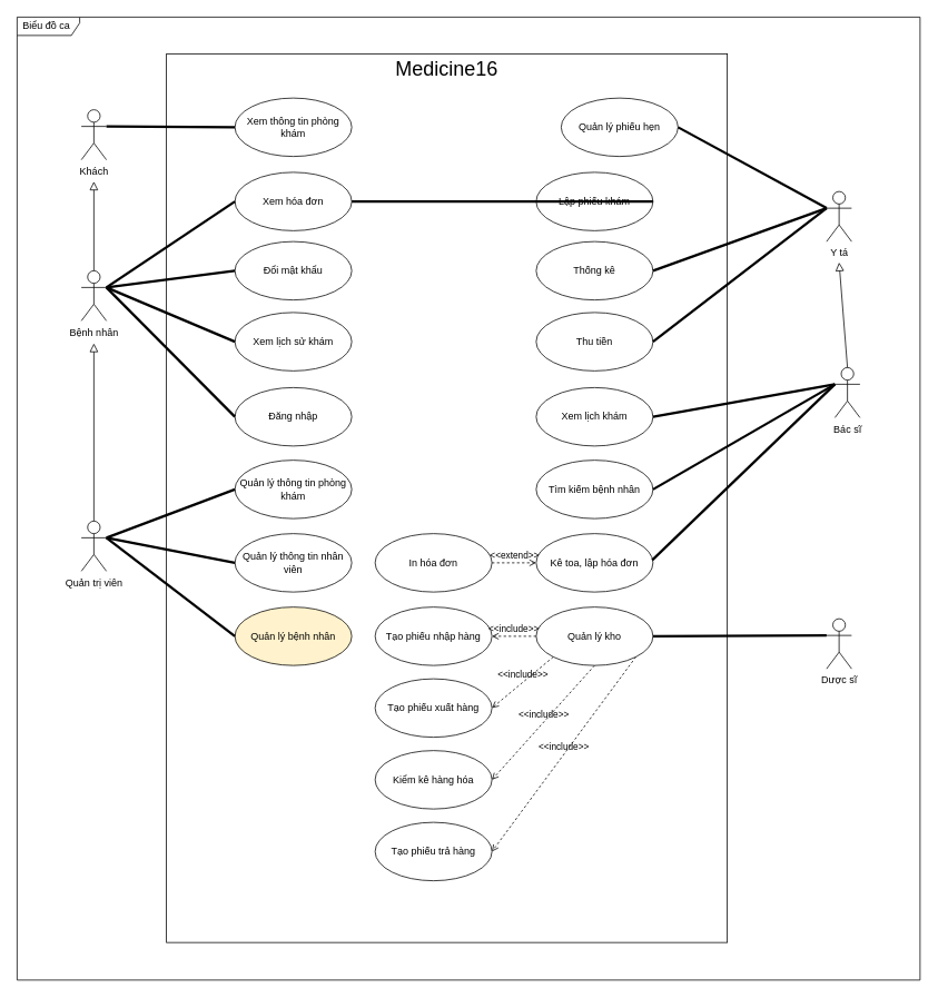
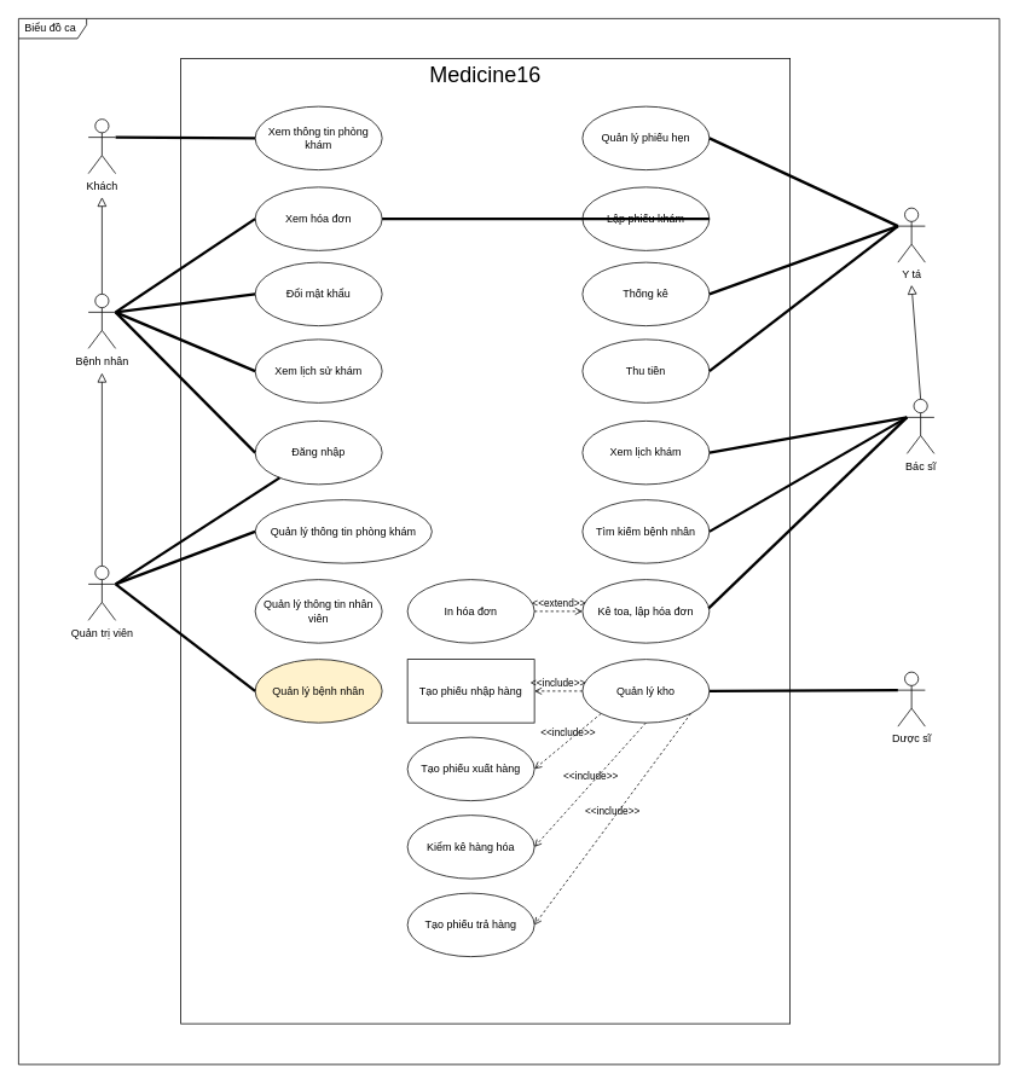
  <mxCell id="0" />
  <mxCell id="1" parent="0" />
  <mxCell id="2" value="Biểu đồ ca" style="shape=umlFrame;whiteSpace=wrap;html=1;width=75;height=22;boundedLbl=1;verticalAlign=middle;align=left;spacingLeft=5;" parent="1" vertex="1"><mxGeometry x="20" y="20" width="1082" height="1154" as="geometry" /></mxCell>
  <mxCell id="3" value="" style="rounded=0;whiteSpace=wrap;html=1;" parent="1" vertex="1"><mxGeometry x="199" y="64" width="672" height="1065" as="geometry" /></mxCell>
  <mxCell id="4" value="Quản trị viên" style="shape=umlActor;verticalLabelPosition=bottom;verticalAlign=top;html=1;" parent="1" vertex="1"><mxGeometry x="97" y="624" width="30" height="60" as="geometry" /></mxCell>
  <mxCell id="5" value="Xem thông tin phòng khám" style="ellipse;whiteSpace=wrap;html=1;" parent="1" vertex="1"><mxGeometry x="281" y="117" width="140" height="70" as="geometry" /></mxCell>
- <mxCell id="6" value="Quản lý thông tin phòng khám" style="ellipse;whiteSpace=wrap;html=1;" parent="1" vertex="1"><mxGeometry x="281" y="551" width="140" height="70" as="geometry" /></mxCell>
+ <mxCell id="6" value="Quản lý thông tin phòng khám" style="ellipse;whiteSpace=wrap;html=1;" parent="1" vertex="1"><mxGeometry x="281" y="551" width="195" height="70" as="geometry" /></mxCell>
  <mxCell id="7" value="" style="endArrow=none;startArrow=none;endFill=0;startFill=0;endSize=8;html=1;verticalAlign=bottom;labelBackgroundColor=none;strokeWidth=3;exitX=1;exitY=0.333;exitDx=0;exitDy=0;exitPerimeter=0;entryX=0;entryY=0.5;entryDx=0;entryDy=0;" parent="1" source="9" target="5" edge="1"><mxGeometry width="160" relative="1" as="geometry"><mxPoint x="283" y="264" as="sourcePoint" /><mxPoint x="426" y="365" as="targetPoint" /></mxGeometry></mxCell>
  <mxCell id="8" value="" style="endArrow=none;startArrow=none;endFill=0;startFill=0;endSize=8;html=1;verticalAlign=bottom;labelBackgroundColor=none;strokeWidth=3;exitX=1;exitY=0.333;exitDx=0;exitDy=0;exitPerimeter=0;entryX=0;entryY=0.5;entryDx=0;entryDy=0;" parent="1" source="4" target="6" edge="1"><mxGeometry width="160" relative="1" as="geometry"><mxPoint x="283" y="264" as="sourcePoint" /><mxPoint x="552" y="376" as="targetPoint" /></mxGeometry></mxCell>
  <mxCell id="9" value="Khách" style="shape=umlActor;verticalLabelPosition=bottom;verticalAlign=top;html=1;" parent="1" vertex="1"><mxGeometry x="97" y="131" width="30" height="60" as="geometry" /></mxCell>
  <mxCell id="10" value="&lt;font style=&quot;font-size: 24px&quot;&gt;Medicine16&lt;/font&gt;" style="text;html=1;strokeColor=none;fillColor=none;align=center;verticalAlign=middle;whiteSpace=wrap;rounded=0;" parent="1" vertex="1"><mxGeometry x="515" y="73" width="40" height="20" as="geometry" /></mxCell>
  <mxCell id="11" value="Quản lý bệnh nhân" style="ellipse;whiteSpace=wrap;html=1;fillColor=#fff2cc;" vertex="1" parent="1"><mxGeometry x="281" y="727" width="140" height="70" as="geometry" /></mxCell>
  <mxCell id="12" value="" style="endArrow=none;startArrow=none;endFill=0;startFill=0;endSize=8;html=1;verticalAlign=bottom;labelBackgroundColor=none;strokeWidth=3;entryX=0;entryY=0.5;entryDx=0;entryDy=0;exitX=1;exitY=0.333;exitDx=0;exitDy=0;exitPerimeter=0;" edge="1" parent="1" source="4" target="11"><mxGeometry width="160" relative="1" as="geometry"><mxPoint x="130" y="303" as="sourcePoint" /><mxPoint x="288" y="313" as="targetPoint" /></mxGeometry></mxCell>
  <mxCell id="13" value="Quản lý thông tin nhân viên" style="ellipse;whiteSpace=wrap;html=1;" vertex="1" parent="1"><mxGeometry x="281" y="639" width="140" height="70" as="geometry" /></mxCell>
  <mxCell id="14" value="Bệnh nhân" style="shape=umlActor;verticalLabelPosition=bottom;verticalAlign=top;html=1;" vertex="1" parent="1"><mxGeometry x="97" y="324" width="30" height="60" as="geometry" /></mxCell>
  <mxCell id="15" value="Đổi mật khẩu" style="ellipse;whiteSpace=wrap;html=1;" vertex="1" parent="1"><mxGeometry x="281" y="289" width="140" height="70" as="geometry" /></mxCell>
  <mxCell id="16" value="Đăng nhập" style="ellipse;whiteSpace=wrap;html=1;" vertex="1" parent="1"><mxGeometry x="281" y="464" width="140" height="70" as="geometry" /></mxCell>
  <mxCell id="17" value="Xem lịch sử khám" style="ellipse;whiteSpace=wrap;html=1;" vertex="1" parent="1"><mxGeometry x="281" y="374" width="140" height="70" as="geometry" /></mxCell>
  <mxCell id="18" value="Xem hóa đơn" style="ellipse;whiteSpace=wrap;html=1;" vertex="1" parent="1"><mxGeometry x="281" y="206" width="140" height="70" as="geometry" /></mxCell>
  <mxCell id="19" value="" style="endArrow=none;startArrow=none;endFill=0;startFill=0;endSize=8;html=1;verticalAlign=bottom;labelBackgroundColor=none;strokeWidth=3;exitX=1;exitY=0.333;exitDx=0;exitDy=0;exitPerimeter=0;entryX=0;entryY=0.5;entryDx=0;entryDy=0;" edge="1" parent="1" source="14" target="15"><mxGeometry width="160" relative="1" as="geometry"><mxPoint x="137" y="161" as="sourcePoint" /><mxPoint x="291" y="162" as="targetPoint" /></mxGeometry></mxCell>
  <mxCell id="20" value="" style="endArrow=none;startArrow=none;endFill=0;startFill=0;endSize=8;html=1;verticalAlign=bottom;labelBackgroundColor=none;strokeWidth=3;exitX=1;exitY=0.333;exitDx=0;exitDy=0;exitPerimeter=0;entryX=0;entryY=0.5;entryDx=0;entryDy=0;" edge="1" parent="1" source="14" target="16"><mxGeometry width="160" relative="1" as="geometry"><mxPoint x="147" y="171" as="sourcePoint" /><mxPoint x="301" y="172" as="targetPoint" /></mxGeometry></mxCell>
  <mxCell id="21" value="" style="endArrow=none;startArrow=none;endFill=0;startFill=0;endSize=8;html=1;verticalAlign=bottom;labelBackgroundColor=none;strokeWidth=3;exitX=1;exitY=0.333;exitDx=0;exitDy=0;exitPerimeter=0;entryX=0;entryY=0.5;entryDx=0;entryDy=0;" edge="1" parent="1" source="14" target="17"><mxGeometry width="160" relative="1" as="geometry"><mxPoint x="137" y="325" as="sourcePoint" /><mxPoint x="296" y="335" as="targetPoint" /></mxGeometry></mxCell>
  <mxCell id="22" value="" style="endArrow=none;startArrow=none;endFill=0;startFill=0;endSize=8;html=1;verticalAlign=bottom;labelBackgroundColor=none;strokeWidth=3;exitX=1;exitY=0.333;exitDx=0;exitDy=0;exitPerimeter=0;entryX=0;entryY=0.5;entryDx=0;entryDy=0;" edge="1" parent="1" source="14" target="18"><mxGeometry width="160" relative="1" as="geometry"><mxPoint x="147" y="335" as="sourcePoint" /><mxPoint x="306" y="345" as="targetPoint" /></mxGeometry></mxCell>
  <mxCell id="23" value="Y tá" style="shape=umlActor;verticalLabelPosition=bottom;verticalAlign=top;html=1;" vertex="1" parent="1"><mxGeometry x="990" y="229" width="30" height="60" as="geometry" /></mxCell>
- <mxCell id="24" value="Quản lý phiếu hẹn" style="ellipse;whiteSpace=wrap;html=1;" vertex="1" parent="1"><mxGeometry x="672" y="117" width="140" height="70" as="geometry" /></mxCell>
+ <mxCell id="24" value="Quản lý phiếu hẹn" style="ellipse;whiteSpace=wrap;html=1;" vertex="1" parent="1"><mxGeometry x="642" y="117" width="140" height="70" as="geometry" /></mxCell>
  <mxCell id="25" value="Lập phiếu khám" style="ellipse;whiteSpace=wrap;html=1;" vertex="1" parent="1"><mxGeometry x="642" y="206" width="140" height="70" as="geometry" /></mxCell>
  <mxCell id="26" value="Thống kê" style="ellipse;whiteSpace=wrap;html=1;" vertex="1" parent="1"><mxGeometry x="642" y="289" width="140" height="70" as="geometry" /></mxCell>
  <mxCell id="27" value="Thu tiền" style="ellipse;whiteSpace=wrap;html=1;" vertex="1" parent="1"><mxGeometry x="642" y="374" width="140" height="70" as="geometry" /></mxCell>
  <mxCell id="28" value="" style="endArrow=none;startArrow=none;endFill=0;startFill=0;endSize=8;html=1;verticalAlign=bottom;labelBackgroundColor=none;strokeWidth=3;exitX=1;exitY=0.5;exitDx=0;exitDy=0;entryX=0;entryY=0.333;entryDx=0;entryDy=0;entryPerimeter=0;" edge="1" parent="1" source="24" target="23"><mxGeometry width="160" relative="1" as="geometry"><mxPoint x="137" y="333" as="sourcePoint" /><mxPoint x="291" y="249" as="targetPoint" /></mxGeometry></mxCell>
  <mxCell id="29" value="" style="endArrow=none;startArrow=none;endFill=0;startFill=0;endSize=8;html=1;verticalAlign=bottom;labelBackgroundColor=none;strokeWidth=3;exitX=1;exitY=0.5;exitDx=0;exitDy=0;" edge="1" parent="1" source="25" target="18"><mxGeometry width="160" relative="1" as="geometry"><mxPoint x="655" y="162" as="sourcePoint" /><mxPoint x="827" y="159" as="targetPoint" /></mxGeometry></mxCell>
  <mxCell id="30" value="" style="endArrow=none;startArrow=none;endFill=0;startFill=0;endSize=8;html=1;verticalAlign=bottom;labelBackgroundColor=none;strokeWidth=3;exitX=1;exitY=0.5;exitDx=0;exitDy=0;entryX=0;entryY=0.333;entryDx=0;entryDy=0;entryPerimeter=0;" edge="1" parent="1" source="26" target="23"><mxGeometry width="160" relative="1" as="geometry"><mxPoint x="665" y="172" as="sourcePoint" /><mxPoint x="837" y="169" as="targetPoint" /></mxGeometry></mxCell>
  <mxCell id="31" value="" style="endArrow=none;startArrow=none;endFill=0;startFill=0;endSize=8;html=1;verticalAlign=bottom;labelBackgroundColor=none;strokeWidth=3;entryX=0;entryY=0.333;entryDx=0;entryDy=0;entryPerimeter=0;exitX=1;exitY=0.5;exitDx=0;exitDy=0;" edge="1" parent="1" source="27" target="23"><mxGeometry width="160" relative="1" as="geometry"><mxPoint x="675" y="182" as="sourcePoint" /><mxPoint x="847" y="179" as="targetPoint" /></mxGeometry></mxCell>
  <mxCell id="32" value="Bác sĩ" style="shape=umlActor;verticalLabelPosition=bottom;verticalAlign=top;html=1;" vertex="1" parent="1"><mxGeometry x="1000" y="440" width="30" height="60" as="geometry" /></mxCell>
  <mxCell id="33" value="Xem lịch khám" style="ellipse;whiteSpace=wrap;html=1;" vertex="1" parent="1"><mxGeometry x="642" y="464" width="140" height="70" as="geometry" /></mxCell>
  <mxCell id="34" value="Tìm kiếm bệnh nhân" style="ellipse;whiteSpace=wrap;html=1;" vertex="1" parent="1"><mxGeometry x="642" y="551" width="140" height="70" as="geometry" /></mxCell>
  <mxCell id="35" value="Kê toa, lập hóa đơn" style="ellipse;whiteSpace=wrap;html=1;" vertex="1" parent="1"><mxGeometry x="642" y="639" width="140" height="70" as="geometry" /></mxCell>
  <mxCell id="36" value="In hóa đơn" style="ellipse;whiteSpace=wrap;html=1;" vertex="1" parent="1"><mxGeometry x="449" y="639" width="140" height="70" as="geometry" /></mxCell>
  <mxCell id="37" value="&amp;lt;&amp;lt;extend&amp;gt;&amp;gt;" style="html=1;verticalAlign=bottom;labelBackgroundColor=none;endArrow=open;endFill=0;dashed=1;exitX=1;exitY=0.5;exitDx=0;exitDy=0;entryX=0;entryY=0.5;entryDx=0;entryDy=0;" edge="1" parent="1" source="36" target="35"><mxGeometry width="160" relative="1" as="geometry"><mxPoint x="492" y="699" as="sourcePoint" /><mxPoint x="619" y="700" as="targetPoint" /></mxGeometry></mxCell>
  <mxCell id="38" value="" style="endArrow=none;startArrow=none;endFill=0;startFill=0;endSize=8;html=1;verticalAlign=bottom;labelBackgroundColor=none;strokeWidth=3;entryX=1;entryY=0.5;entryDx=0;entryDy=0;exitX=0;exitY=0.333;exitDx=0;exitDy=0;exitPerimeter=0;" edge="1" parent="1" source="32" target="33"><mxGeometry width="160" relative="1" as="geometry"><mxPoint x="137" y="333" as="sourcePoint" /><mxPoint x="291" y="423" as="targetPoint" /></mxGeometry></mxCell>
  <mxCell id="39" value="" style="endArrow=none;startArrow=none;endFill=0;startFill=0;endSize=8;html=1;verticalAlign=bottom;labelBackgroundColor=none;strokeWidth=3;entryX=1;entryY=0.5;entryDx=0;entryDy=0;exitX=0;exitY=0.333;exitDx=0;exitDy=0;exitPerimeter=0;" edge="1" parent="1" source="32" target="34"><mxGeometry width="160" relative="1" as="geometry"><mxPoint x="137" y="592" as="sourcePoint" /><mxPoint x="288" y="519" as="targetPoint" /></mxGeometry></mxCell>
  <mxCell id="40" value="" style="endArrow=none;startArrow=none;endFill=0;startFill=0;endSize=8;html=1;verticalAlign=bottom;labelBackgroundColor=none;strokeWidth=3;entryX=0.994;entryY=0.453;entryDx=0;entryDy=0;entryPerimeter=0;exitX=0;exitY=0.333;exitDx=0;exitDy=0;exitPerimeter=0;" edge="1" parent="1" source="32" target="35"><mxGeometry width="160" relative="1" as="geometry"><mxPoint x="1004" y="524" as="sourcePoint" /><mxPoint x="298" y="529" as="targetPoint" /></mxGeometry></mxCell>
  <mxCell id="41" value="" style="endArrow=block;html=1;rounded=0;align=center;verticalAlign=bottom;endFill=0;labelBackgroundColor=none;endSize=8;exitX=0.5;exitY=0;exitDx=0;exitDy=0;exitPerimeter=0;" edge="1" parent="1" source="14"><mxGeometry relative="1" as="geometry"><mxPoint x="35" y="250" as="sourcePoint" /><mxPoint x="112" y="217" as="targetPoint" /></mxGeometry></mxCell>
  <mxCell id="42" value="" style="resizable=0;html=1;align=center;verticalAlign=top;labelBackgroundColor=none;" connectable="0" vertex="1" parent="41"><mxGeometry relative="1" as="geometry" /></mxCell>
- <mxCell id="43" value="" style="endArrow=none;startArrow=none;endFill=0;startFill=0;endSize=8;html=1;verticalAlign=bottom;labelBackgroundColor=none;strokeWidth=3;entryX=0;entryY=0.5;entryDx=0;entryDy=0;exitX=1;exitY=0.333;exitDx=0;exitDy=0;exitPerimeter=0;" edge="1" parent="1" source="4" target="13"><mxGeometry width="160" relative="1" as="geometry"><mxPoint x="137" y="654" as="sourcePoint" /><mxPoint x="291" y="765" as="targetPoint" /></mxGeometry></mxCell>
+ <mxCell id="43" value="" style="endArrow=none;startArrow=none;endFill=0;startFill=0;endSize=8;html=1;verticalAlign=bottom;labelBackgroundColor=none;strokeWidth=3;exitX=1;exitY=0.333;exitDx=0;exitDy=0;exitPerimeter=0;" edge="1" parent="1" source="4" target="16"><mxGeometry width="160" relative="1" as="geometry"><mxPoint x="137" y="654" as="sourcePoint" /><mxPoint x="291" y="765" as="targetPoint" /></mxGeometry></mxCell>
  <mxCell id="44" value="" style="endArrow=block;html=1;rounded=0;align=center;verticalAlign=bottom;endFill=0;labelBackgroundColor=none;endSize=8;exitX=0.5;exitY=0;exitDx=0;exitDy=0;exitPerimeter=0;" edge="1" parent="1" source="4"><mxGeometry relative="1" as="geometry"><mxPoint x="122" y="334" as="sourcePoint" /><mxPoint x="112" y="411" as="targetPoint" /></mxGeometry></mxCell>
  <mxCell id="45" value="" style="resizable=0;html=1;align=center;verticalAlign=top;labelBackgroundColor=none;" connectable="0" vertex="1" parent="44"><mxGeometry relative="1" as="geometry" /></mxCell>
  <mxCell id="46" value="" style="endArrow=block;html=1;rounded=0;align=center;verticalAlign=bottom;endFill=0;labelBackgroundColor=none;endSize=8;exitX=0.5;exitY=0;exitDx=0;exitDy=0;exitPerimeter=0;" edge="1" parent="1" source="32"><mxGeometry relative="1" as="geometry"><mxPoint x="921" y="390" as="sourcePoint" /><mxPoint x="1005" y="314" as="targetPoint" /></mxGeometry></mxCell>
  <mxCell id="47" value="" style="resizable=0;html=1;align=center;verticalAlign=top;labelBackgroundColor=none;" connectable="0" vertex="1" parent="46"><mxGeometry relative="1" as="geometry" /></mxCell>
  <mxCell id="48" value="Dược sĩ" style="shape=umlActor;verticalLabelPosition=bottom;verticalAlign=top;html=1;" vertex="1" parent="1"><mxGeometry x="990" y="741" width="30" height="60" as="geometry" /></mxCell>
  <mxCell id="49" value="Quản lý kho" style="ellipse;whiteSpace=wrap;html=1;" vertex="1" parent="1"><mxGeometry x="642" y="727" width="140" height="70" as="geometry" /></mxCell>
  <mxCell id="50" value="" style="endArrow=none;startArrow=none;endFill=0;startFill=0;endSize=8;html=1;verticalAlign=bottom;labelBackgroundColor=none;strokeWidth=3;entryX=1;entryY=0.5;entryDx=0;entryDy=0;exitX=0;exitY=0.333;exitDx=0;exitDy=0;exitPerimeter=0;" edge="1" parent="1" source="48" target="49"><mxGeometry width="160" relative="1" as="geometry"><mxPoint x="964" y="865" as="sourcePoint" /><mxPoint x="791" y="792" as="targetPoint" /></mxGeometry></mxCell>
- <mxCell id="51" value="Tạo phiếu nhập hàng" style="ellipse;whiteSpace=wrap;html=1;" vertex="1" parent="1"><mxGeometry x="449" y="727" width="140" height="70" as="geometry" /></mxCell>
+ <mxCell id="51" value="Tạo phiếu nhập hàng" style="whiteSpace=wrap;html=1;rounded=0;" vertex="1" parent="1"><mxGeometry x="449" y="727" width="140" height="70" as="geometry" /></mxCell>
  <mxCell id="52" value="Tạo phiếu xuất hàng" style="ellipse;whiteSpace=wrap;html=1;" vertex="1" parent="1"><mxGeometry x="449" y="813" width="140" height="70" as="geometry" /></mxCell>
  <mxCell id="53" value="Kiểm kê hàng hóa" style="ellipse;whiteSpace=wrap;html=1;" vertex="1" parent="1"><mxGeometry x="449" y="899" width="140" height="70" as="geometry" /></mxCell>
  <mxCell id="54" value="Tạo phiếu trả hàng" style="ellipse;whiteSpace=wrap;html=1;" vertex="1" parent="1"><mxGeometry x="449" y="985" width="140" height="70" as="geometry" /></mxCell>
  <mxCell id="55" value="&amp;lt;&amp;lt;include&amp;gt;&amp;gt;" style="html=1;verticalAlign=bottom;labelBackgroundColor=none;endArrow=open;endFill=0;dashed=1;exitX=0;exitY=0.5;exitDx=0;exitDy=0;entryX=1;entryY=0.5;entryDx=0;entryDy=0;entryPerimeter=0;" edge="1" parent="1" source="49" target="51"><mxGeometry width="160" relative="1" as="geometry"><mxPoint x="606" y="837" as="sourcePoint" /><mxPoint x="766" y="837" as="targetPoint" /></mxGeometry></mxCell>
  <mxCell id="56" value="&amp;lt;&amp;lt;include&amp;gt;&amp;gt;" style="html=1;verticalAlign=bottom;labelBackgroundColor=none;endArrow=open;endFill=0;dashed=1;exitX=0;exitY=1;exitDx=0;exitDy=0;entryX=1;entryY=0.5;entryDx=0;entryDy=0;" edge="1" parent="1" source="49" target="52"><mxGeometry width="160" relative="1" as="geometry"><mxPoint x="680" y="849" as="sourcePoint" /><mxPoint x="840" y="849" as="targetPoint" /></mxGeometry></mxCell>
  <mxCell id="57" value="&amp;lt;&amp;lt;include&amp;gt;&amp;gt;" style="html=1;verticalAlign=bottom;labelBackgroundColor=none;endArrow=open;endFill=0;dashed=1;exitX=0.5;exitY=1;exitDx=0;exitDy=0;entryX=1;entryY=0.5;entryDx=0;entryDy=0;" edge="1" parent="1" source="49" target="53"><mxGeometry width="160" relative="1" as="geometry"><mxPoint x="661" y="895" as="sourcePoint" /><mxPoint x="821" y="895" as="targetPoint" /></mxGeometry></mxCell>
  <mxCell id="58" value="&amp;lt;&amp;lt;include&amp;gt;&amp;gt;" style="html=1;verticalAlign=bottom;labelBackgroundColor=none;endArrow=open;endFill=0;dashed=1;entryX=1;entryY=0.5;entryDx=0;entryDy=0;exitX=1;exitY=1;exitDx=0;exitDy=0;" edge="1" parent="1" source="49" target="54"><mxGeometry width="160" relative="1" as="geometry"><mxPoint x="746" y="797" as="sourcePoint" /><mxPoint x="859" y="952" as="targetPoint" /></mxGeometry></mxCell>
